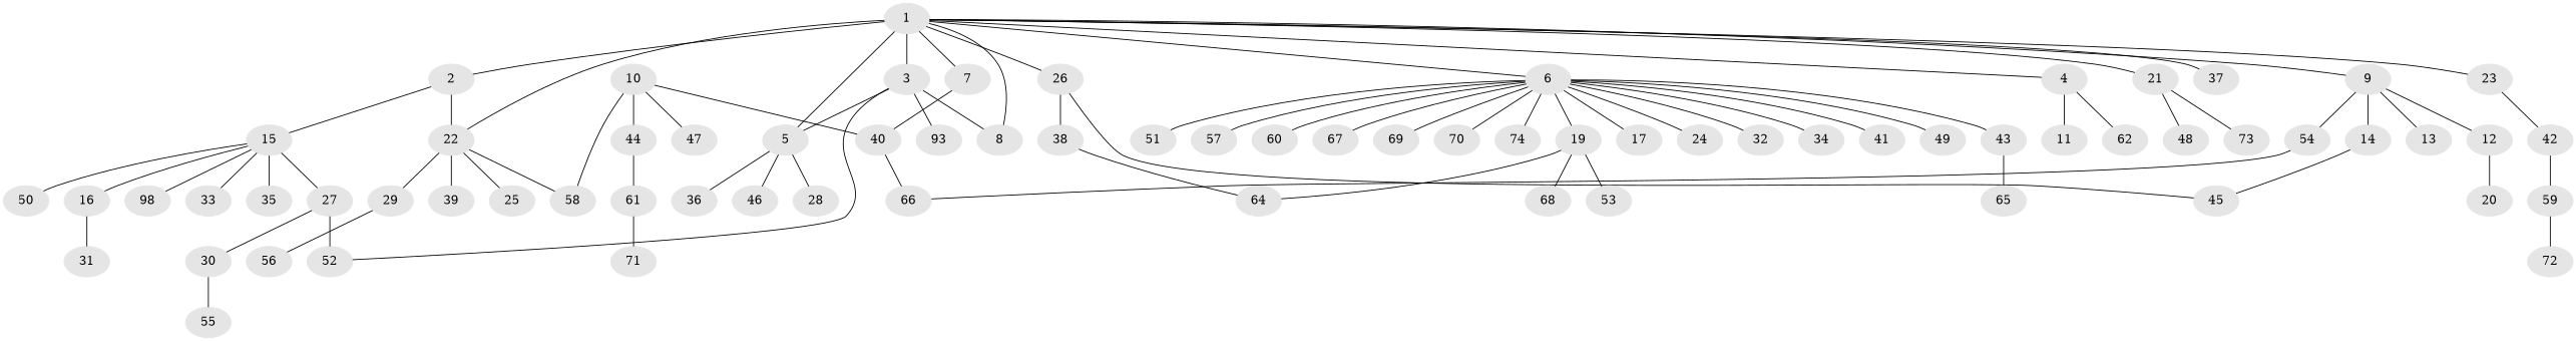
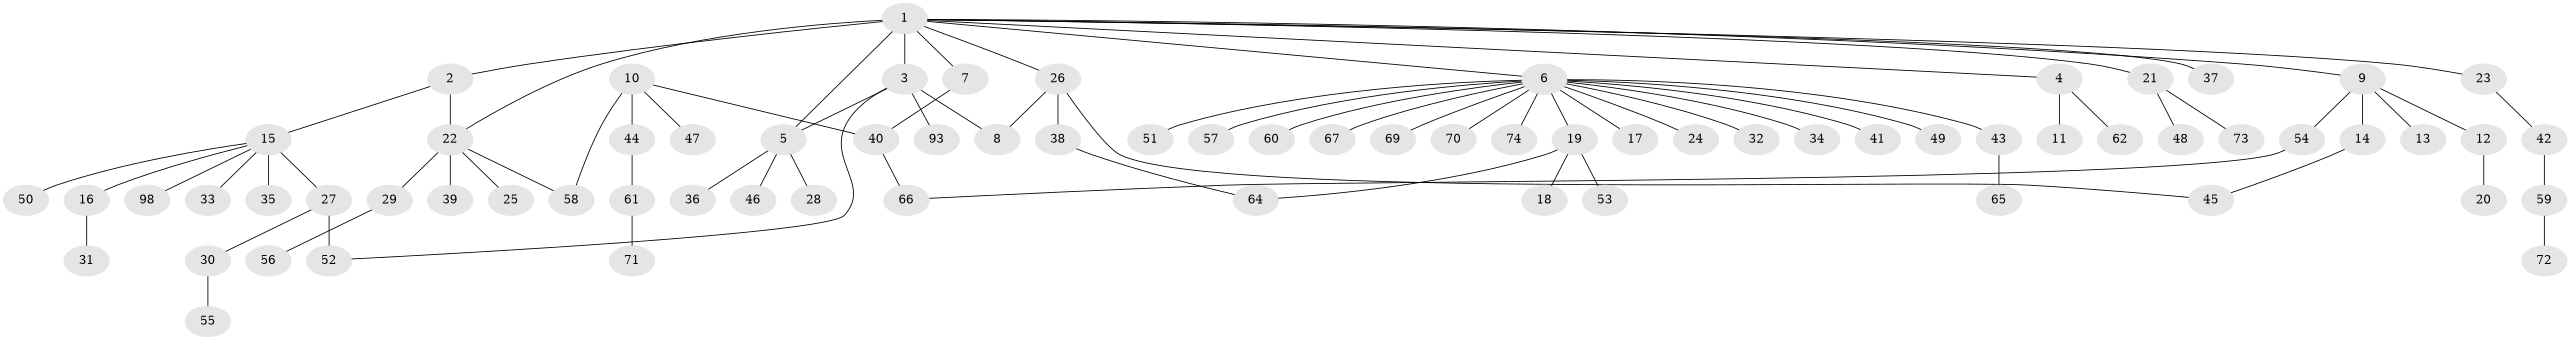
  graph {
    node [color=gray90 style=filled]
    edge [weight=1.0]
    1
    2
    3
    4
    5
    6
    7
    8
    9
    21
    22
    23
    26
    37
    15
    52
    n17 [label=93]
    11
    62
    28
    36
    46
    17
    19
    24
    32
    34
    41
    43
    49
    51
    57
    60
    67
    69
    70
    74
    40
    12
    13
    14
    54
    48
    73
    58
    25
    29
    39
    42
    45
    38
    16
    n53 [label=98]
    27
    33
    35
    50
    31
    10
    44
    47
    53
    64
-   68
+   68 [label=18]
    65
    66
    20
    61
    30
    56
    59
    55
    72
    71
    1 -- 2
    1 -- 3 [weight=12.0]
    1 -- 4
    1 -- 5
    1 -- 6
    1 -- 7
-   1 -- 8
+   26 -- 8
    1 -- 9
    1 -- 21
    1 -- 22 [weight=2.0]
    1 -- 23
    1 -- 26
    1 -- 37
    2 -- 22
    2 -- 15
    3 -- 5
    3 -- 8
    3 -- 52
    3 -- n17
    4 -- 11
    4 -- 62
    5 -- 28
    5 -- 36
    5 -- 46
    6 -- 17
    6 -- 19
    6 -- 24
    6 -- 32
    6 -- 34
    6 -- 41
    6 -- 43
    6 -- 49
    6 -- 51
    6 -- 57
    6 -- 60
    6 -- 67
    6 -- 69
    6 -- 70
    6 -- 74
    7 -- 40
    9 -- 12
    9 -- 13
    9 -- 14 [weight=7.0]
    9 -- 54
    21 -- 48
    21 -- 73
    22 -- 58
    22 -- 25
    22 -- 29
    22 -- 39 [weight=4.0]
    23 -- 42
    26 -- 45
    26 -- 38
    15 -- 16
    15 -- n53
    15 -- 27
    15 -- 33
    15 -- 35 [weight=6.0]
    15 -- 50
    19 -- 53
    19 -- 64
    19 -- 68
    43 -- 65
    40 -- 66 [weight=2.0]
    12 -- 20 [weight=2.0]
    14 -- 45
    54 -- 66
    29 -- 56
    42 -- 59
    38 -- 64
    16 -- 31
    27 -- 52 [weight=4.0]
    27 -- 30
    10 -- 40
    10 -- 58
    10 -- 44 [weight=3.0]
    10 -- 47
    44 -- 61
    61 -- 71
    30 -- 55
    59 -- 72
  }
